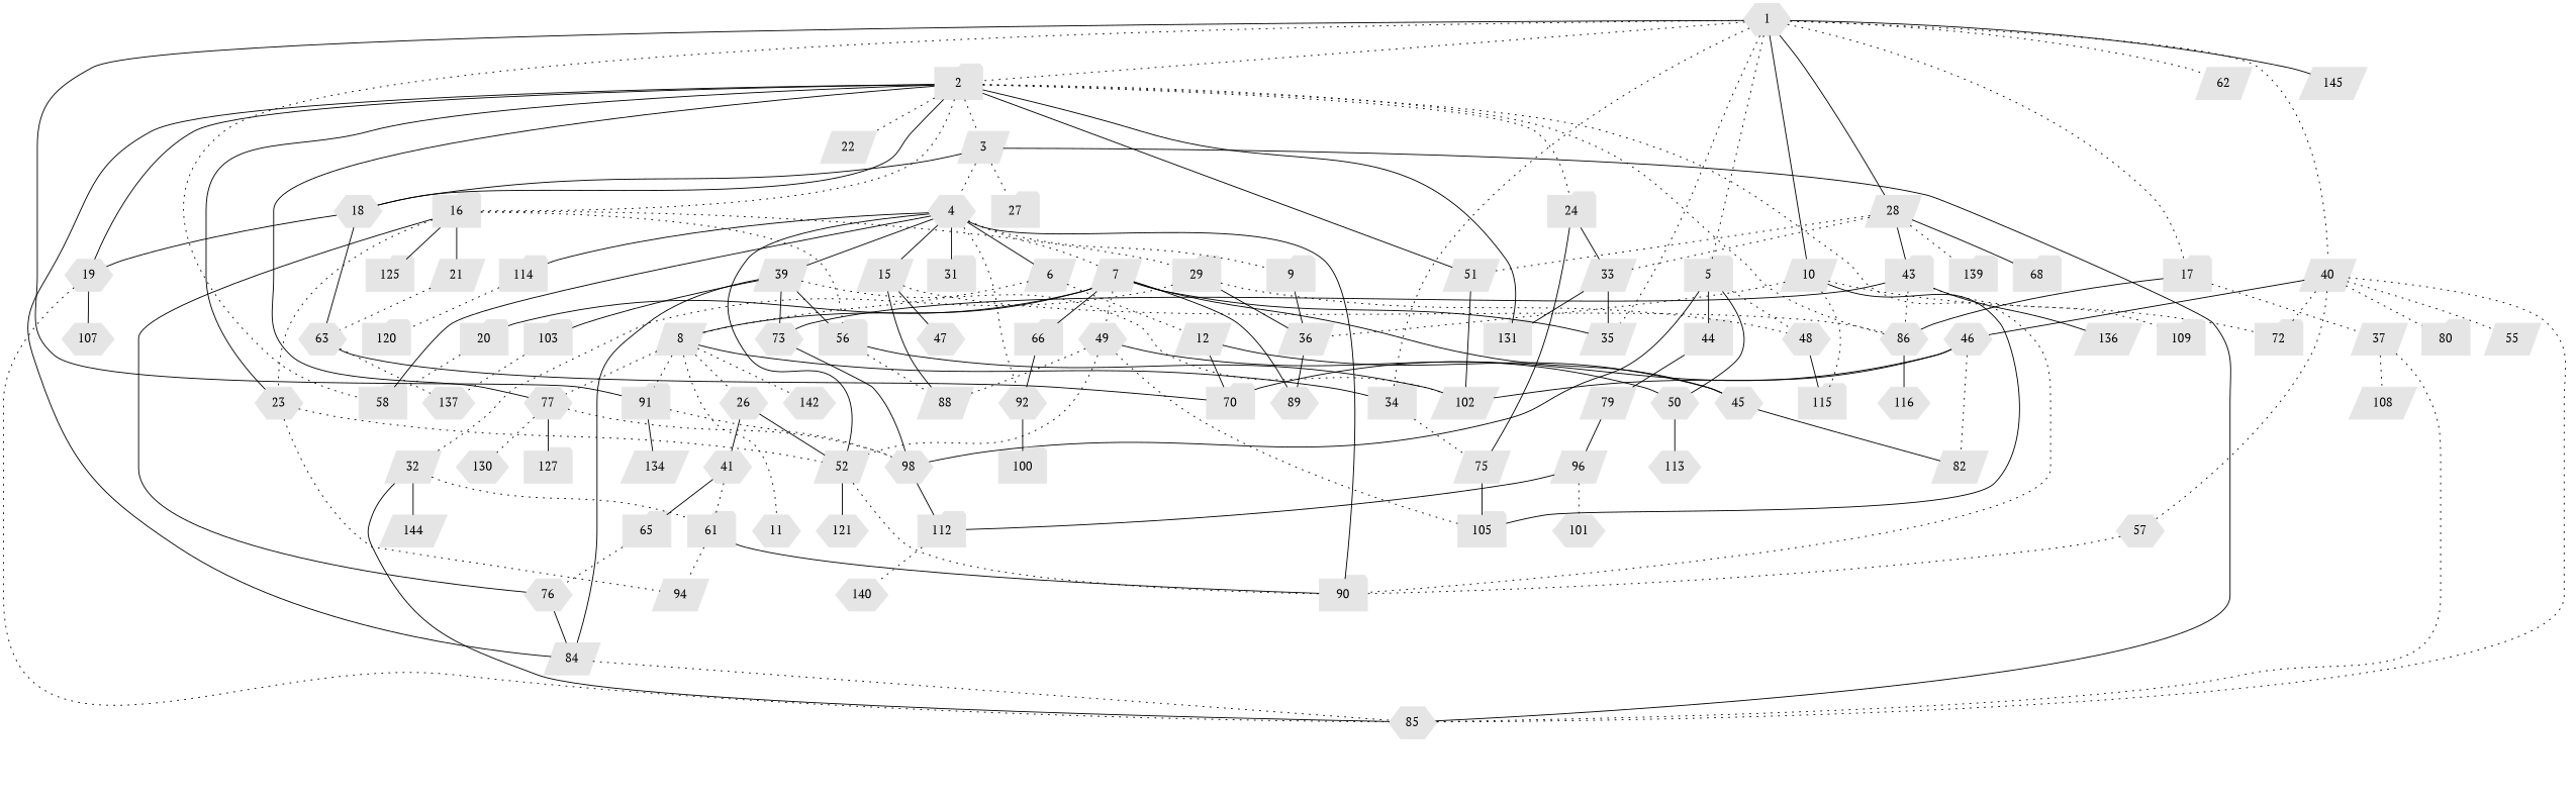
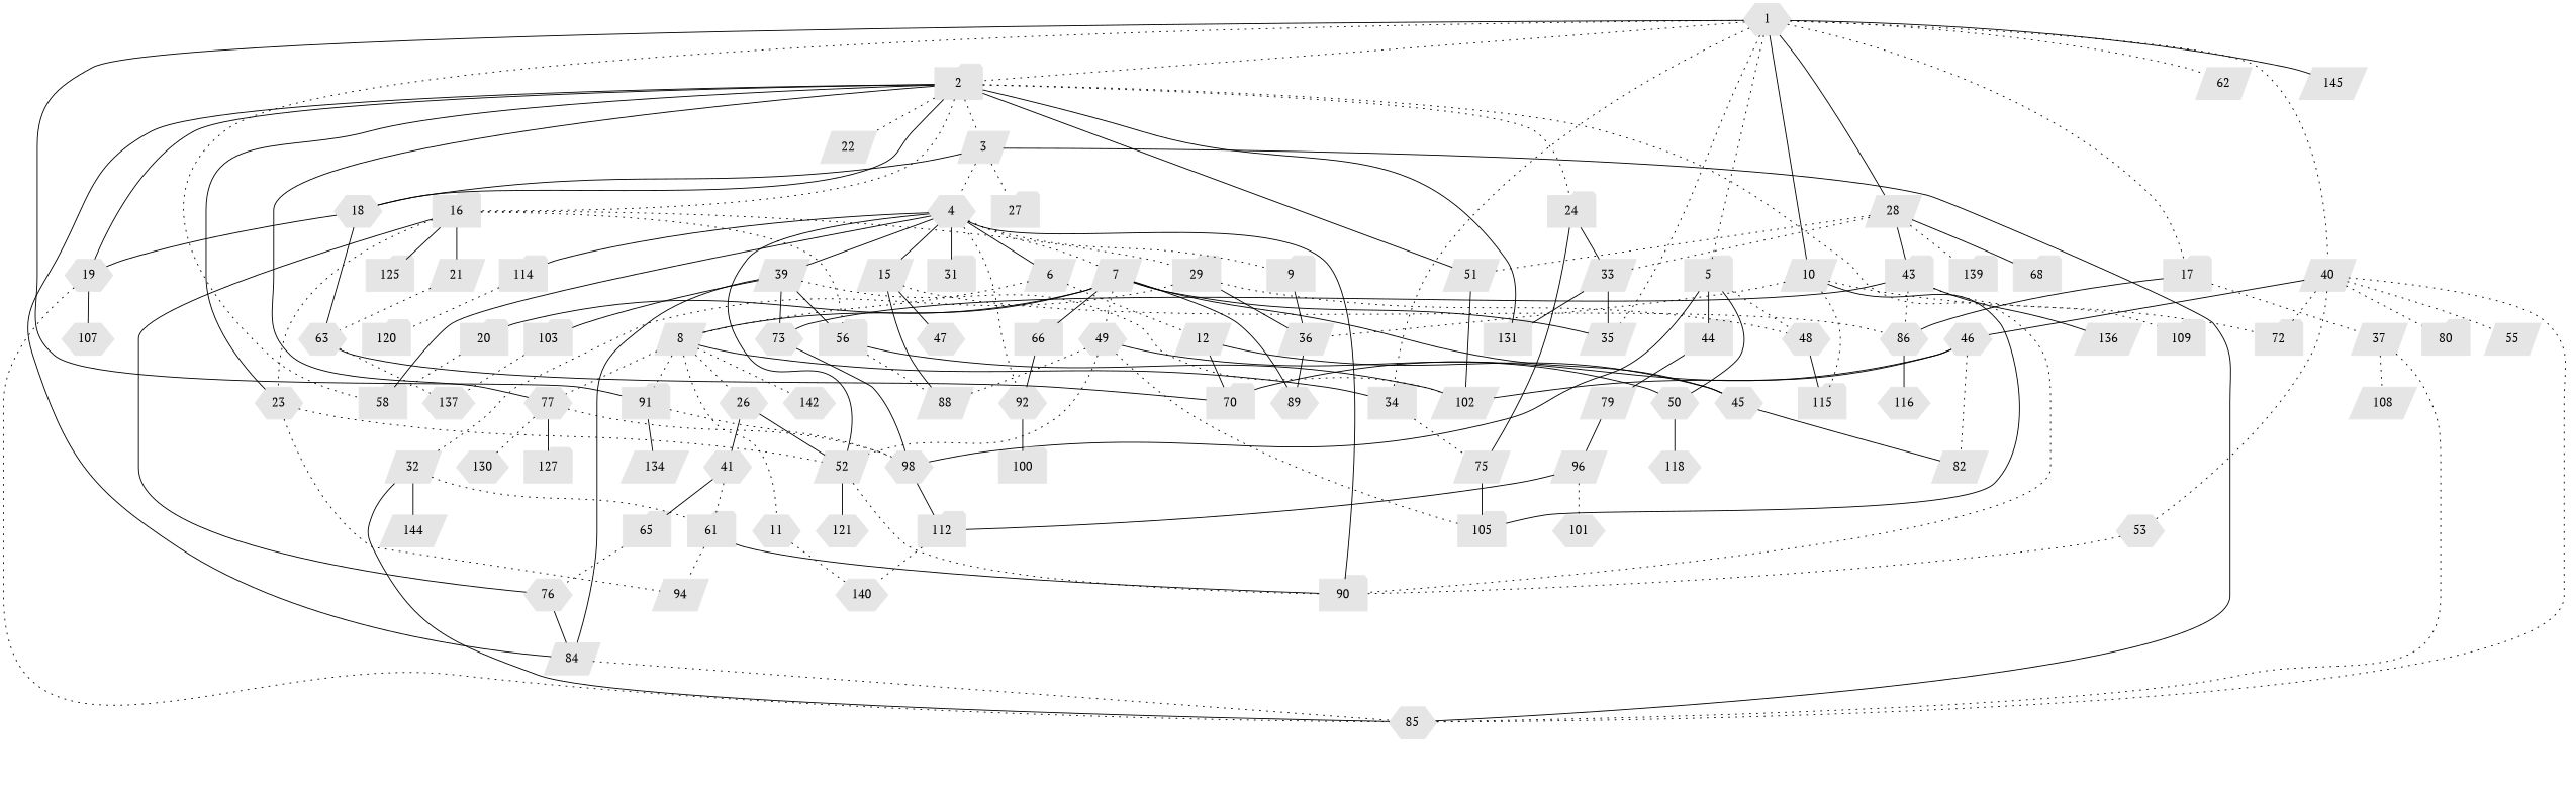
  graph {
    fontname="PT Serif"
    node [color=gray90 fontname="PT Serif" shape=folder style=filled]
    edge [fontname="PT Serif" style=solid]
    1 [shape=hexagon super="+13"]
    2 [super="+67"]
    5 [super="+141"]
    10 [shape=parallelogram super="+60"]
    17 [super="+97"]
    28 [shape=parallelogram super="+110"]
    34 [super="+53"]
    35 [shape=parallelogram]
    40 [shape=parallelogram super="+119"]
    58
    62 [shape=parallelogram]
    91
    145 [shape=parallelogram]
    3 [shape=parallelogram]
    16 [super="+87"]
    18 [shape=hexagon super="+132"]
    19 [shape=hexagon super="+54"]
    22 [shape=parallelogram]
    23 [shape=hexagon super="+30"]
    24
    51 [shape=parallelogram]
    77 [shape=hexagon super="+124"]
    84 [shape=parallelogram super="+117"]
    86 [shape=hexagon super="+126"]
    90 [super="+122"]
    131
    44
    48 [shape=hexagon]
    50 [shape=hexagon]
    98 [shape=hexagon super="+129"]
    36 [shape=parallelogram super="+64"]
    72
    105 [super="+128"]
    115
    37 [shape=parallelogram super="+78"]
    33 [shape=parallelogram super="+106"]
    43
    68
    139
    75 [shape=parallelogram]
    85 [shape=hexagon super="+135"]
    46 [shape=hexagon super="+143"]
    55 [shape=parallelogram]
-   57 [shape=hexagon]
+   57 [shape=hexagon label=53]
    80
    134 [shape=parallelogram]
    4 [shape=hexagon super="+25"]
    27
    21 [shape=parallelogram]
    29 [super="+69"]
    56 [super="+59"]
    76 [shape=hexagon super="+104"]
    125
    63 [shape=hexagon super="+111"]
    107 [shape=hexagon]
    52 [shape=parallelogram super="+74"]
    94 [shape=parallelogram]
    102 [shape=parallelogram]
    127
    130 [shape=hexagon]
    116 [shape=hexagon]
    6 [shape=parallelogram]
    7 [shape=parallelogram super="+42"]
    9 [super="+99"]
    15 [shape=parallelogram super="+81"]
    31
    39 [shape=parallelogram super="+71"]
    92 [shape=hexagon]
    114
    8 [shape=parallelogram super="+14"]
    12 [shape=parallelogram]
    20 [super="+138"]
    45 [shape=hexagon super="+83"]
    49 [shape=hexagon super="+95"]
    66
    89 [shape=hexagon]
    47 [shape=hexagon]
    88 [shape=parallelogram]
    73 [shape=hexagon super="+133"]
    103
    121 [shape=hexagon]
    100
    120
    79 [shape=parallelogram]
-   118 [shape=hexagon label=113]
+   118 [shape=hexagon]
    112 [super="+123"]
    11 [shape=hexagon]
    26 [shape=hexagon]
    142 [shape=hexagon]
    70
    82 [shape=parallelogram]
    140 [shape=hexagon]
    41 [shape=hexagon]
    61 [super="+113"]
    65 [super="+93"]
    32 [shape=parallelogram super="+38"]
    108 [shape=parallelogram]
    137 [shape=hexagon]
    109
    136 [shape=parallelogram]
    144 [shape=parallelogram]
    96 [shape=parallelogram]
    101 [shape=hexagon]
    1 -- 2 [style=dotted]
    1 -- 5 [style=dotted]
    1 -- 10
    1 -- 17 [style=dotted]
    1 -- 28
    1 -- 34 [style=dotted]
    1 -- 35 [style=dotted]
    1 -- 40 [style=dotted]
    1 -- 58 [style=dotted]
    1 -- 62 [style=dotted]
    1 -- 91
    1 -- 145
    2 -- 3 [style=dotted]
    2 -- 16 [style=dotted]
    2 -- 18
    2 -- 19
    2 -- 22 [style=dotted]
    2 -- 23
    2 -- 24 [style=dotted]
    2 -- 51
    2 -- 77
    2 -- 84
-   2 -- 86 [style=dotted]
    2 -- 90 [style=dotted]
    2 -- 131
    5 -- 44
    5 -- 48 [style=dotted]
    5 -- 50
    5 -- 98
    10 -- 36 [style=dotted]
    10 -- 72 [style=dotted]
    10 -- 105
    10 -- 115 [style=dotted]
    17 -- 86
    17 -- 37 [style=dotted]
    28 -- 51 [style=dotted]
    28 -- 33 [style=dotted]
    28 -- 43
    28 -- 68
    28 -- 139 [style=dotted]
    34 -- 75 [style=dotted]
    40 -- 72 [style=dotted]
    40 -- 85 [style=dotted]
    40 -- 46
    40 -- 55 [style=dotted]
    40 -- 57 [style=dotted]
    40 -- 80 [style=dotted]
    91 -- 98 [style=dotted]
    91 -- 134
    3 -- 18
    3 -- 85
    3 -- 4 [style=dotted]
    3 -- 27 [style=dotted]
    16 -- 23 [style=dotted]
    16 -- 21
    16 -- 29 [style=dotted]
    16 -- 56 [style=dotted]
    16 -- 76
    16 -- 125
    18 -- 19
    18 -- 63
    19 -- 85 [style=dotted]
    19 -- 107
    23 -- 52 [style=dotted]
    23 -- 94 [style=dotted]
    24 -- 33
    24 -- 75
    51 -- 102
    77 -- 98 [style=dotted]
    77 -- 127
    77 -- 130 [style=dotted]
    84 -- 85 [style=dotted]
    86 -- 116
    44 -- 79
    48 -- 115
    50 -- 118
    98 -- 112
    36 -- 89
    37 -- 85 [style=dotted]
    37 -- 108 [style=dotted]
    33 -- 35
    33 -- 131
    43 -- 86 [style=dotted]
    43 -- 73
    43 -- 109 [style=dotted]
    43 -- 136
    75 -- 105
    46 -- 102
    46 -- 70
    46 -- 82 [style=dotted]
    57 -- 90 [style=dotted]
    4 -- 58
    4 -- 90
    4 -- 52
    4 -- 6
    4 -- 7 [style=dotted]
    4 -- 9 [style=dotted]
    4 -- 15
    4 -- 31
    4 -- 39
    4 -- 92 [style=dotted]
    4 -- 114
    21 -- 63 [style=dotted]
    29 -- 48 [style=dotted]
    29 -- 36
    29 -- 32 [style=dotted]
    56 -- 102
    56 -- 88 [style=dotted]
    76 -- 84
    63 -- 70
    63 -- 137 [style=dotted]
    52 -- 90 [style=dotted]
    52 -- 121
    6 -- 8 [style=dotted]
    6 -- 12 [style=dotted]
    7 -- 35
    7 -- 8
    7 -- 20
    7 -- 45
    7 -- 49 [style=dotted]
    7 -- 66
    7 -- 89
    9 -- 36
    15 -- 86 [style=dotted]
    15 -- 47
    15 -- 88
    39 -- 84
    39 -- 56
    39 -- 102 [style=dotted]
    39 -- 73
    39 -- 103
    92 -- 100
    114 -- 120 [style=dotted]
    8 -- 34
    8 -- 91 [style=dotted]
    8 -- 77 [style=dotted]
    8 -- 11 [style=dotted]
    8 -- 26 [style=dotted]
    8 -- 142 [style=dotted]
    12 -- 45
    12 -- 70
    20 -- 58 [style=dotted]
    45 -- 82
    49 -- 50
    49 -- 105 [style=dotted]
    49 -- 52 [style=dotted]
    49 -- 88 [style=dotted]
    66 -- 92
    73 -- 98
    103 -- 137 [style=dotted]
    79 -- 96
    112 -- 140 [style=dotted]
+   11 -- 140 [style=dotted]
    26 -- 52
    26 -- 41
    41 -- 61 [style=dotted]
    41 -- 65
    61 -- 90
    61 -- 94 [style=dotted]
    65 -- 76 [style=dotted]
    32 -- 85
    32 -- 61 [style=dotted]
    32 -- 144
    96 -- 112
    96 -- 101 [style=dotted]
  }
